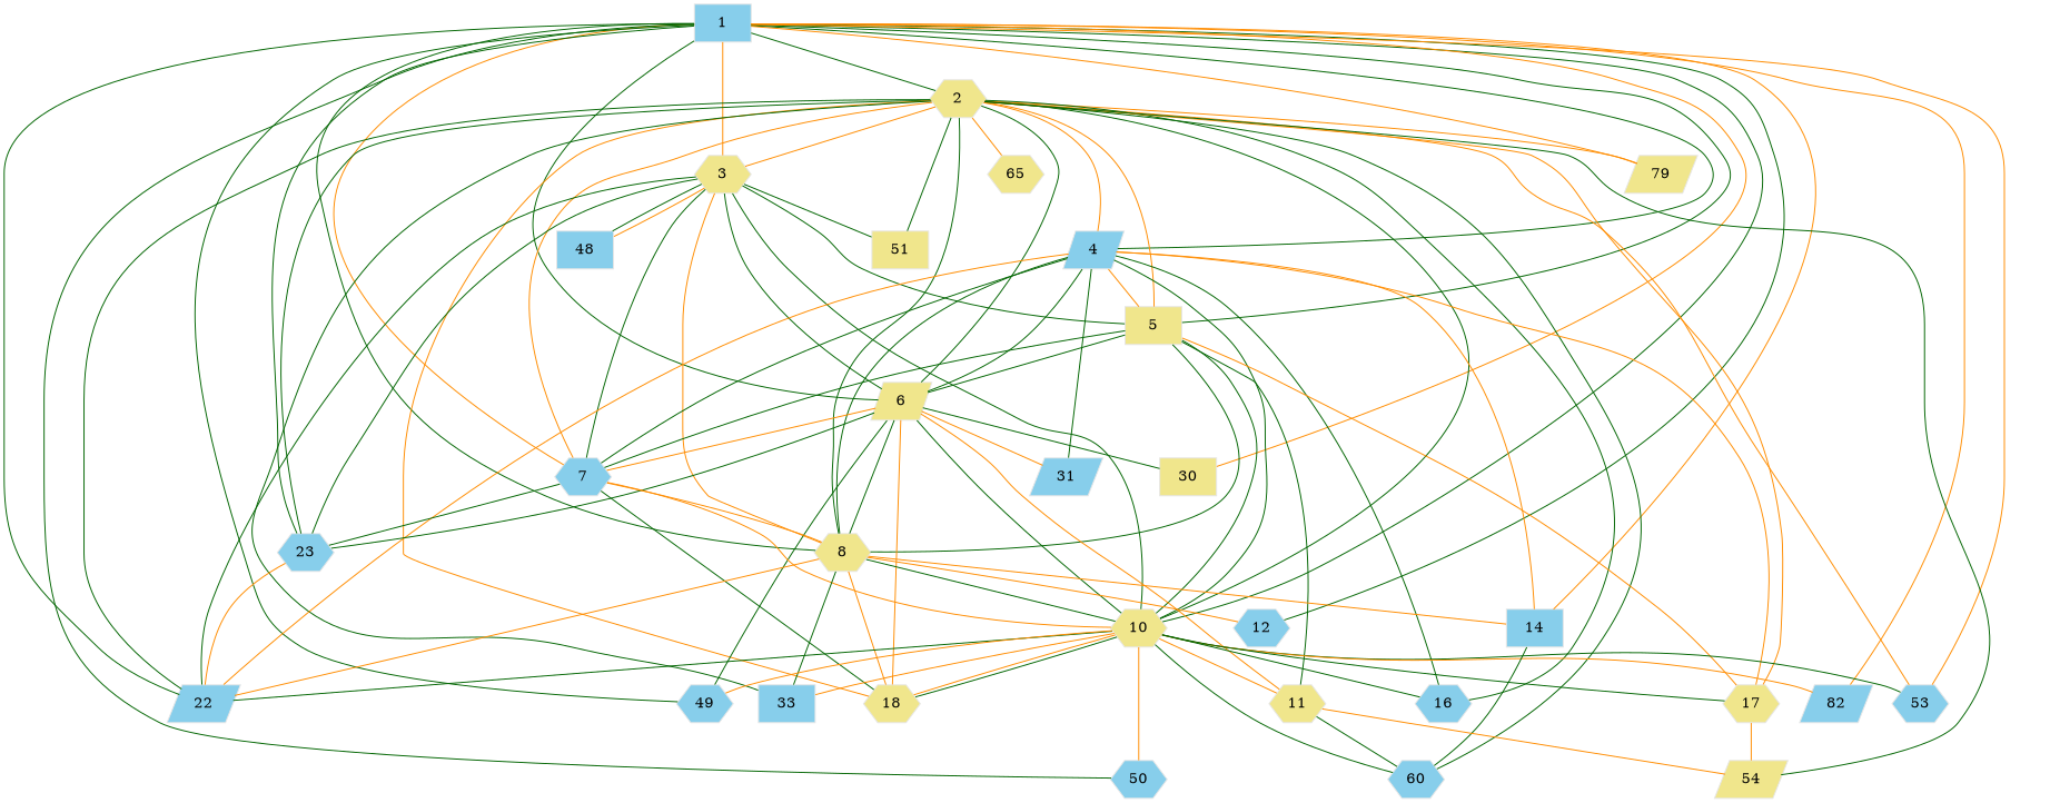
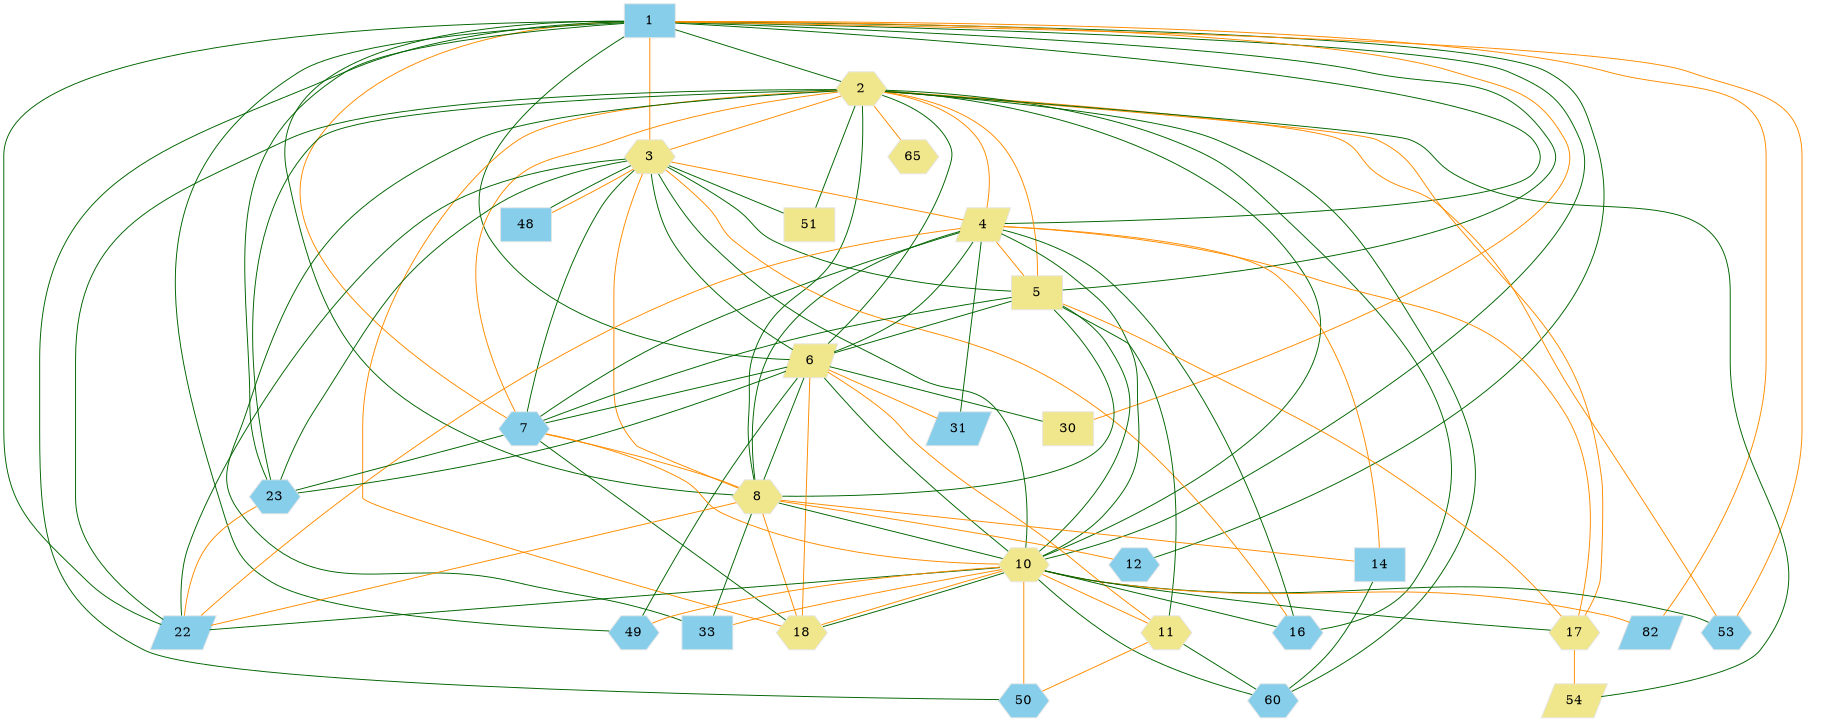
  graph {
    node [color=gray90 fillcolor=skyblue shape=hexagon style=filled]
    edge [color=darkgreen]
    1 [shape=box super="+13+70"]
    2 [fillcolor=khaki super="+36+77+81+46+38+28+24+63+58+15+26+29"]
    3 [fillcolor=khaki super="+62+89+86+57+25+80"]
-   4 [shape=parallelogram]
+   4 [fillcolor=khaki shape=parallelogram]
    5 [fillcolor=khaki shape=box super="+34"]
    6 [fillcolor=khaki shape=parallelogram super="+67"]
    7 [super="+27+40"]
    8 [fillcolor=khaki super="+64+84+9"]
    10 [fillcolor=khaki]
    12
    14 [shape=box]
    n12 [label=23 super="+92+23"]
    22 [shape=parallelogram super="+35"]
    30 [fillcolor=khaki shape=box]
    49 [super="+87"]
    50
    53 [super="+55"]
-   79 [fillcolor=khaki shape=parallelogram]
    82 [shape=parallelogram]
    16 [super="+76"]
    17 [fillcolor=khaki super="+42"]
    18 [fillcolor=khaki super="+83+21"]
    33 [shape=box super="+71"]
    51 [fillcolor=khaki shape=box]
    54 [fillcolor=khaki shape=parallelogram]
    60 [super="+95"]
    65 [fillcolor=khaki]
    48 [shape=box]
    31 [shape=parallelogram]
    11 [fillcolor=khaki]
    1 -- 2 [weight=3]
    1 -- 3 [color=darkorange weight=5]
    1 -- 4
    1 -- 5
    1 -- 6
    1 -- 7 [color=darkorange weight=2]
    1 -- 8 [weight=2]
    1 -- 10
    1 -- 12
-   1 -- 14 [color=darkorange]
    1 -- n12
    1 -- 22
    1 -- 30 [color=darkorange]
    1 -- 49
    1 -- 50
    1 -- 53 [color=darkorange]
-   1 -- 79 [color=darkorange]
    1 -- 82 [color=darkorange]
    2 -- 3 [color=darkorange weight=4]
    2 -- 4 [color=darkorange weight=4]
    2 -- 5 [color=darkorange weight=3]
    2 -- 6 [weight=2]
    2 -- 7 [color=darkorange weight=4]
    2 -- 8 [weight=7]
    2 -- 10 [weight=5]
    2 -- n12
    2 -- 22
    2 -- 53 [color=darkorange]
-   2 -- 79 [color=darkorange]
    2 -- 16
    2 -- 17 [color=darkorange]
    2 -- 18 [color=darkorange]
    2 -- 33 [weight=2]
    2 -- 51
    2 -- 54
    2 -- 60
    2 -- 65 [color=darkorange weight=2]
+   3 -- 4 [color=darkorange]
    3 -- 5
    3 -- 6
    3 -- 7 [weight=2]
    3 -- 8 [color=darkorange weight=4]
    3 -- 10
    3 -- n12 [weight=3]
    3 -- 22
+   3 -- 16 [color=darkorange]
    3 -- 51
    3 -- 48
    3 -- 48 [color=darkorange]
    4 -- 5 [color=darkorange]
    4 -- 6
    4 -- 7
    4 -- 8 [weight=5]
    4 -- 10
    4 -- 14 [color=darkorange]
    4 -- 22 [color=darkorange]
    4 -- 16
    4 -- 17 [color=darkorange]
    4 -- 31
    5 -- 6 [weight=2]
    5 -- 7
    5 -- 8 [weight=3]
    5 -- 10
    5 -- 17 [color=darkorange]
    5 -- 11
-   6 -- 7 [color=darkorange weight=2]
+   6 -- 7 [weight=2]
    6 -- 8 [weight=2]
    6 -- 10
    6 -- n12 [weight=2]
    6 -- 30
    6 -- 49
    6 -- 18 [color=darkorange]
    6 -- 31 [color=darkorange]
    6 -- 11 [color=darkorange]
    7 -- 8 [color=darkorange weight=3]
    7 -- 10 [color=darkorange]
    7 -- n12
    7 -- 18
    8 -- 10 [weight=4]
    8 -- 12 [color=darkorange]
    8 -- 14 [color=darkorange]
    8 -- 22 [color=darkorange]
    8 -- 18 [color=darkorange]
    8 -- 33
    10 -- 22
    10 -- 49 [color=darkorange]
    10 -- 50 [color=darkorange]
    10 -- 53 [weight=2]
    10 -- 82 [color=darkorange]
    10 -- 16
    10 -- 17
    10 -- 18 [color=darkorange]
    10 -- 18
    10 -- 33 [color=darkorange]
    10 -- 60
    10 -- 11 [color=darkorange]
    14 -- 60
    n12 -- 22 [color=darkorange]
    17 -- 54 [color=darkorange]
-   11 -- 54 [color=darkorange]
+   11 -- 50 [color=darkorange]
    11 -- 60
  }
